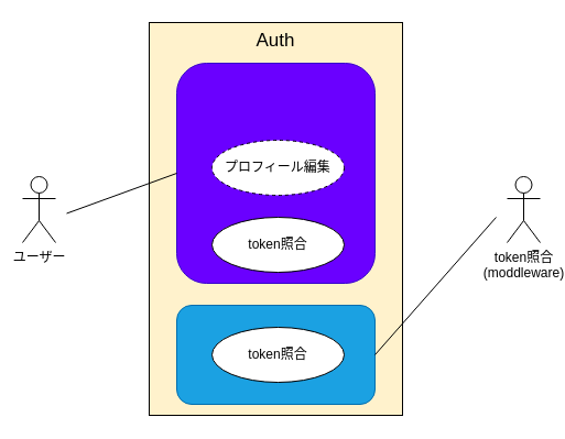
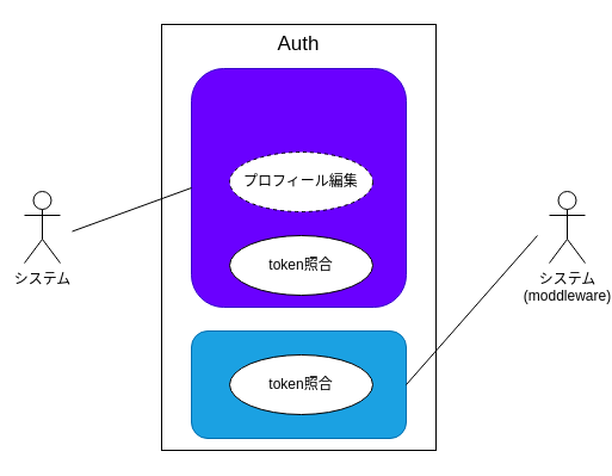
  <mxCell id="0" />
  <mxCell id="1" parent="0" />
- <mxCell id="2" value="Auth" style="rounded=0;whiteSpace=wrap;html=1;fontSize=17;verticalAlign=top;fillColor=#fff2cc;" parent="1" vertex="1"><mxGeometry x="135" y="20" width="230" height="357" as="geometry" /></mxCell>
+ <mxCell id="2" value="Auth" style="rounded=0;whiteSpace=wrap;html=1;fontSize=17;verticalAlign=top;" parent="1" vertex="1"><mxGeometry x="135" y="20" width="230" height="357" as="geometry" /></mxCell>
  <mxCell id="3" value="" style="rounded=1;whiteSpace=wrap;html=1;fillColor=#1ba1e2;strokeColor=#006EAF;fontColor=#ffffff;" vertex="1" parent="1"><mxGeometry x="160" y="277" width="180" height="90" as="geometry" /></mxCell>
  <mxCell id="4" value="" style="rounded=1;whiteSpace=wrap;html=1;fillColor=#6a00ff;strokeColor=#3700CC;fontColor=#ffffff;" parent="1" vertex="1"><mxGeometry x="160" y="57" width="180" height="200" as="geometry" /></mxCell>
  <mxCell id="5" value="プロフィール編集" style="ellipse;whiteSpace=wrap;html=1;dashed=1;" parent="1" vertex="1"><mxGeometry x="192" y="127" width="120" height="50" as="geometry" /></mxCell>
  <mxCell id="6" value="token照合" style="ellipse;whiteSpace=wrap;html=1;" parent="1" vertex="1"><mxGeometry x="192" y="197" width="120" height="50" as="geometry" /></mxCell>
- <mxCell id="7" value="token照合&lt;br&gt;(moddleware)" style="shape=umlActor;verticalLabelPosition=bottom;verticalAlign=top;html=1;outlineConnect=0;" parent="1" vertex="1"><mxGeometry x="460" y="160" width="30" height="60" as="geometry" /></mxCell>
- <mxCell id="8" value="ユーザー" style="shape=umlActor;verticalLabelPosition=bottom;verticalAlign=top;html=1;outlineConnect=0;" parent="1" vertex="1"><mxGeometry x="20" y="160" width="30" height="60" as="geometry" /></mxCell>
+ <mxCell id="7" value="システム&lt;br&gt;(moddleware)" style="shape=umlActor;verticalLabelPosition=bottom;verticalAlign=top;html=1;outlineConnect=0;" parent="1" vertex="1"><mxGeometry x="460" y="160" width="30" height="60" as="geometry" /></mxCell>
+ <mxCell id="8" value="システム" style="shape=umlActor;verticalLabelPosition=bottom;verticalAlign=top;html=1;outlineConnect=0;" parent="1" vertex="1"><mxGeometry x="20" y="160" width="30" height="60" as="geometry" /></mxCell>
  <mxCell id="9" value="" style="endArrow=none;html=1;exitX=1;exitY=0.5;exitDx=0;exitDy=0;" parent="1" source="3" edge="1"><mxGeometry width="50" height="50" relative="1" as="geometry"><mxPoint x="340" y="242" as="sourcePoint" /><mxPoint x="450" y="197" as="targetPoint" /></mxGeometry></mxCell>
  <mxCell id="10" value="" style="endArrow=none;html=1;entryX=0;entryY=0.5;entryDx=0;entryDy=0;" parent="1" target="4" edge="1"><mxGeometry width="50" height="50" relative="1" as="geometry"><mxPoint x="60" y="193.5" as="sourcePoint" /><mxPoint x="110" y="143.5" as="targetPoint" /></mxGeometry></mxCell>
  <mxCell id="11" value="token照合" style="ellipse;whiteSpace=wrap;html=1;" vertex="1" parent="1"><mxGeometry x="192" y="297" width="120" height="50" as="geometry" /></mxCell>
